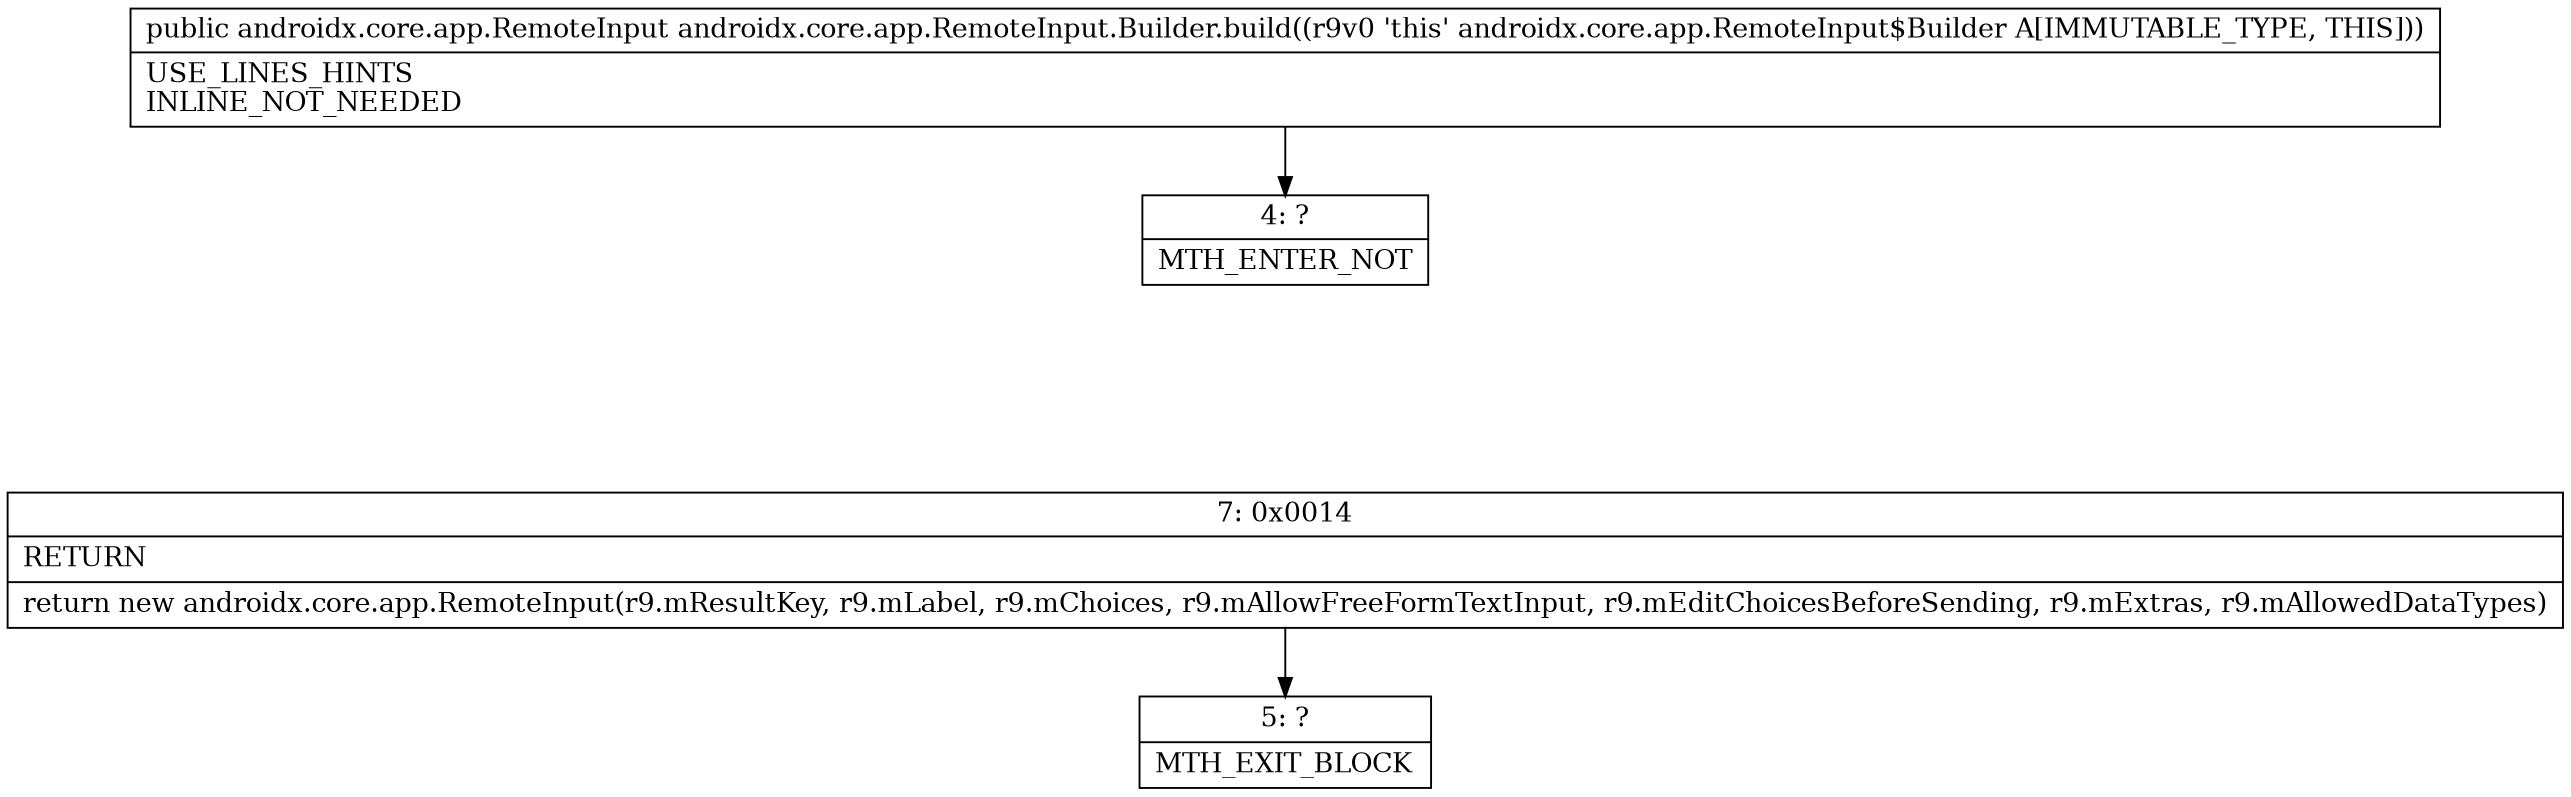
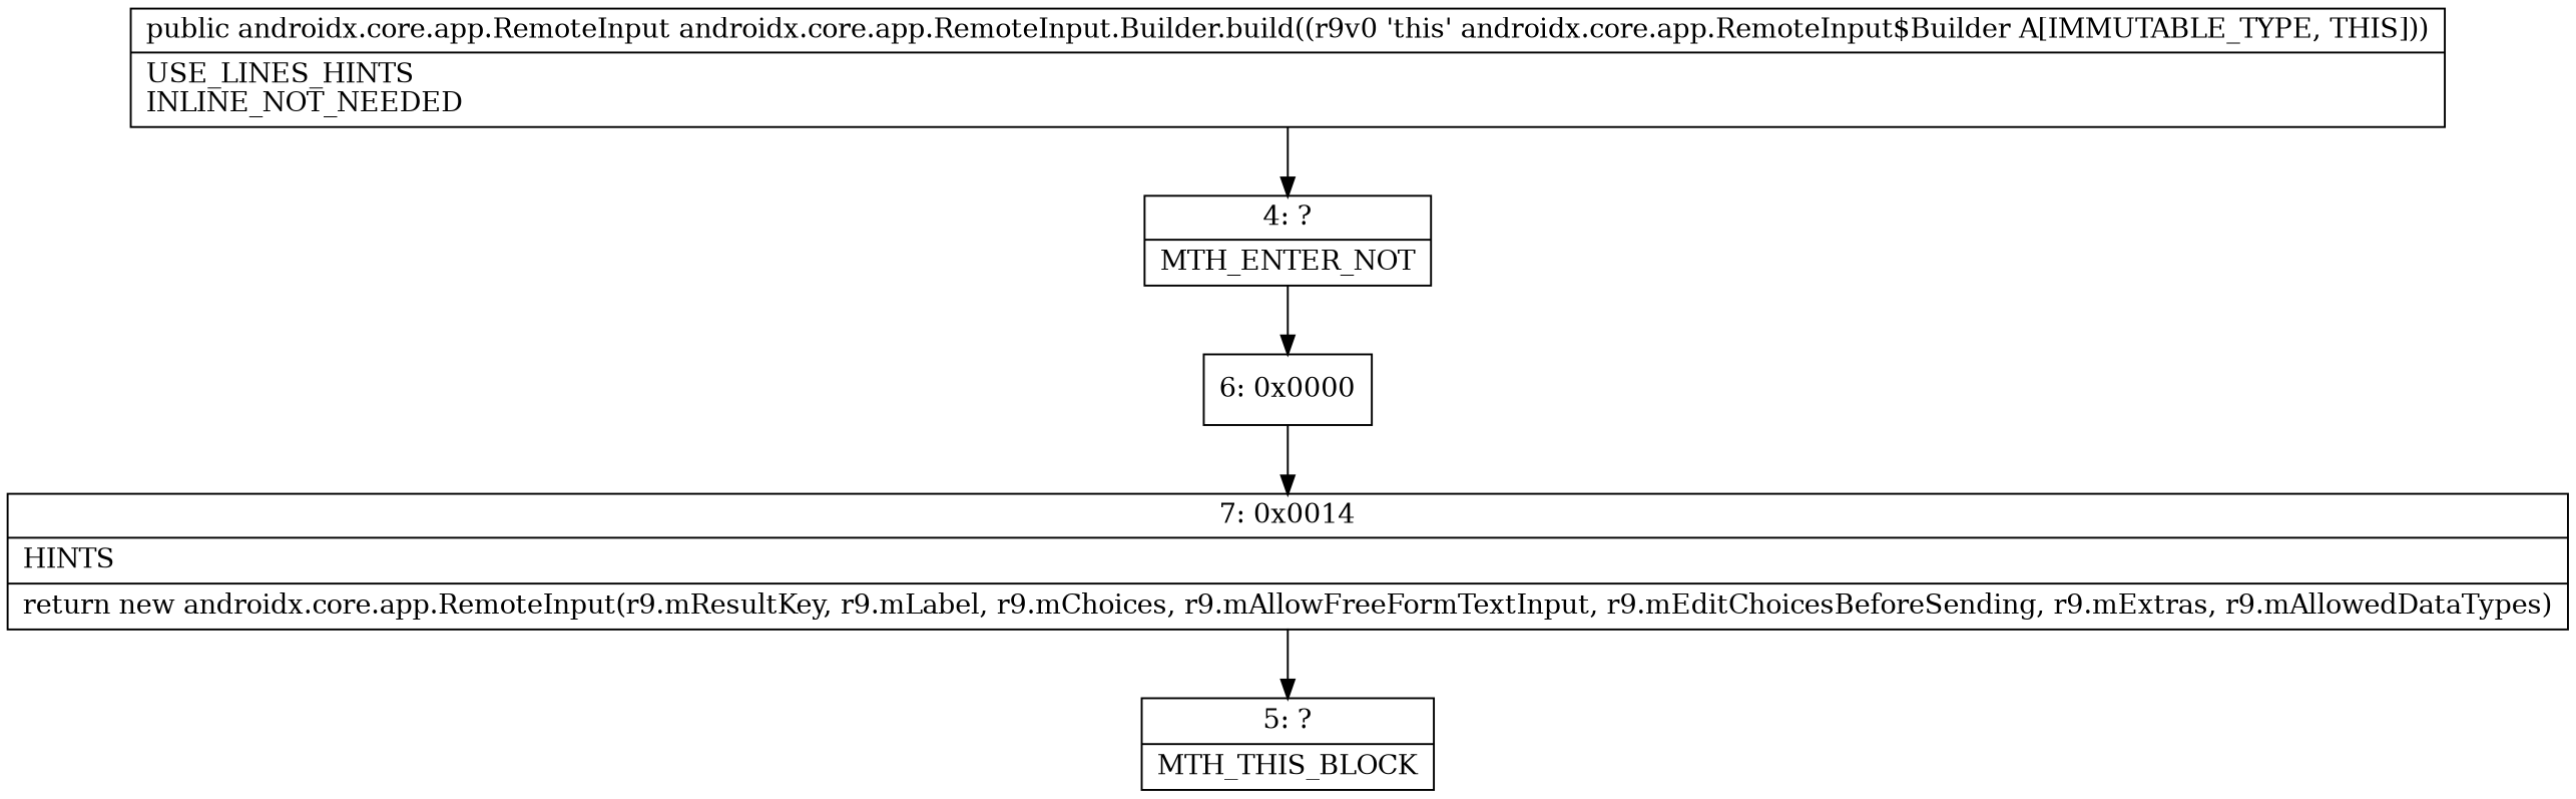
  digraph {
    node [shape=record]
    n1 [label="{4\:\ ?|MTH_ENTER_NOT\l}"]
-   n3 [label="{7\:\ 0x0014|RETURN\l|return new androidx.core.app.RemoteInput(r9.mResultKey, r9.mLabel, r9.mChoices, r9.mAllowFreeFormTextInput, r9.mEditChoicesBeforeSending, r9.mExtras, r9.mAllowedDataTypes)\l}"]
-   n4 [label="{5\:\ ?|MTH_EXIT_BLOCK\l}"]
+   n2 [label="{6\:\ 0x0000}"]
+   n3 [label="{7\:\ 0x0014|HINTS\l|return new androidx.core.app.RemoteInput(r9.mResultKey, r9.mLabel, r9.mChoices, r9.mAllowFreeFormTextInput, r9.mEditChoicesBeforeSending, r9.mExtras, r9.mAllowedDataTypes)\l}"]
+   n4 [label="{5\:\ ?|MTH_THIS_BLOCK\l}"]
    n5 [label="{public androidx.core.app.RemoteInput androidx.core.app.RemoteInput.Builder.build((r9v0 'this' androidx.core.app.RemoteInput$Builder A[IMMUTABLE_TYPE, THIS]))  | USE_LINES_HINTS\lINLINE_NOT_NEEDED\l}"]
+   n1 -> n2
+   n2 -> n3
    n3 -> n4
    n5 -> n1
  }
